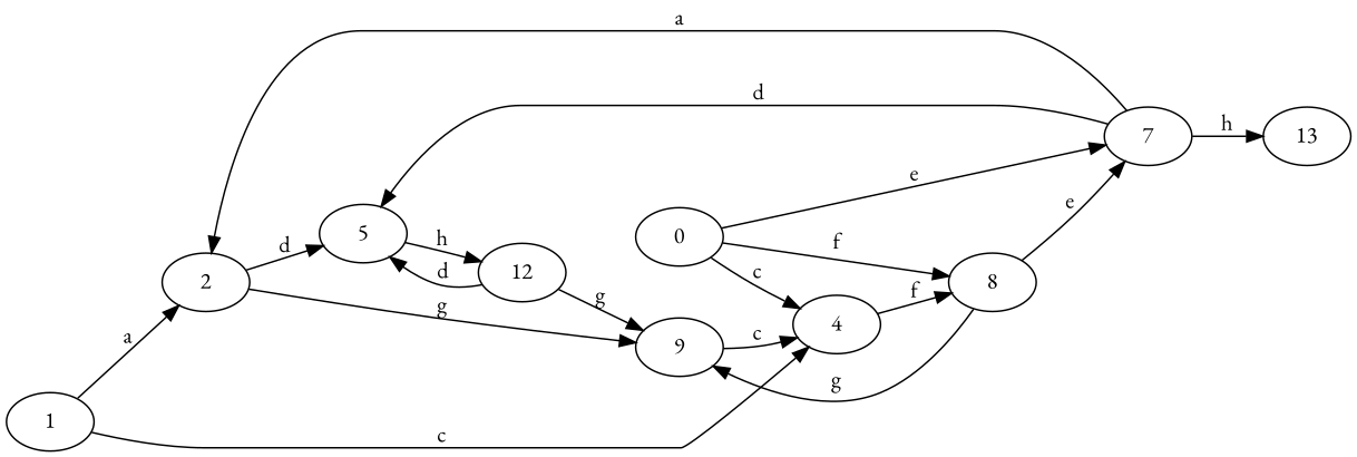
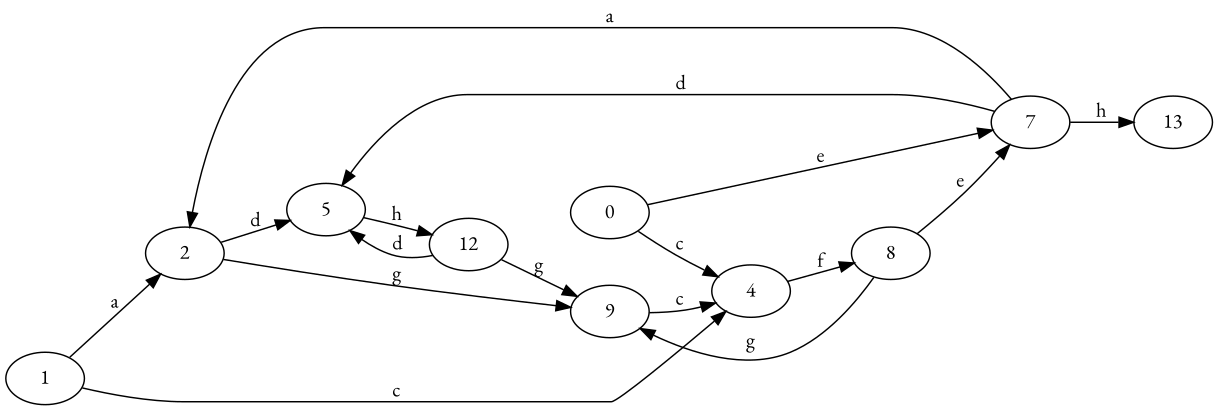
  strict digraph {
    fontname="EB Garamond"
    rankdir=LR
    node [fontname="EB Garamond"]
    edge [fontname="EB Garamond"]
    1
    2
    4
    5
    9
    8
    12
    7
    0
    13
    1 -> 2 [label=a]
    1 -> 4 [label=c]
    2 -> 5 [label=d]
    2 -> 9 [label=g]
    4 -> 8 [label=f]
    5 -> 12 [label=h]
    9 -> 4 [label=c]
    8 -> 9 [label=g]
    8 -> 7 [label=e]
    12 -> 5 [label=d]
    12 -> 9 [label=g]
    7 -> 2 [label=a]
    7 -> 5 [label=d]
    7 -> 13 [label=h]
    0 -> 4 [label=c]
-   0 -> 8 [label=f]
    0 -> 7 [label=e]
  }
